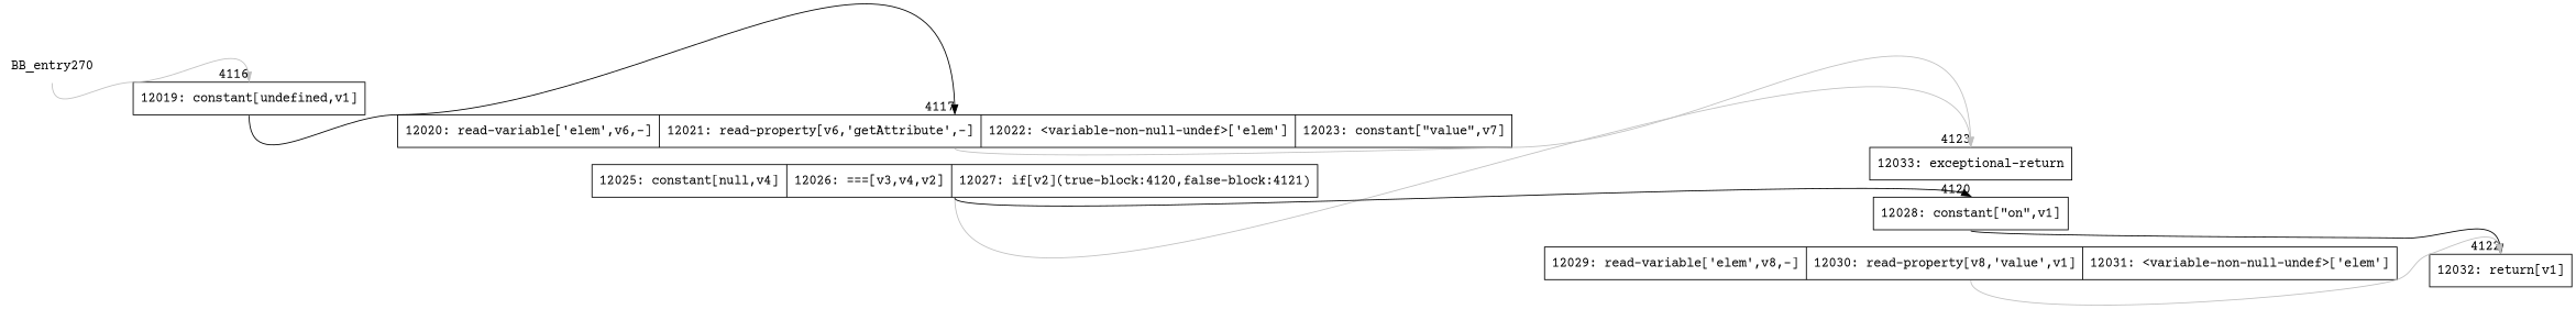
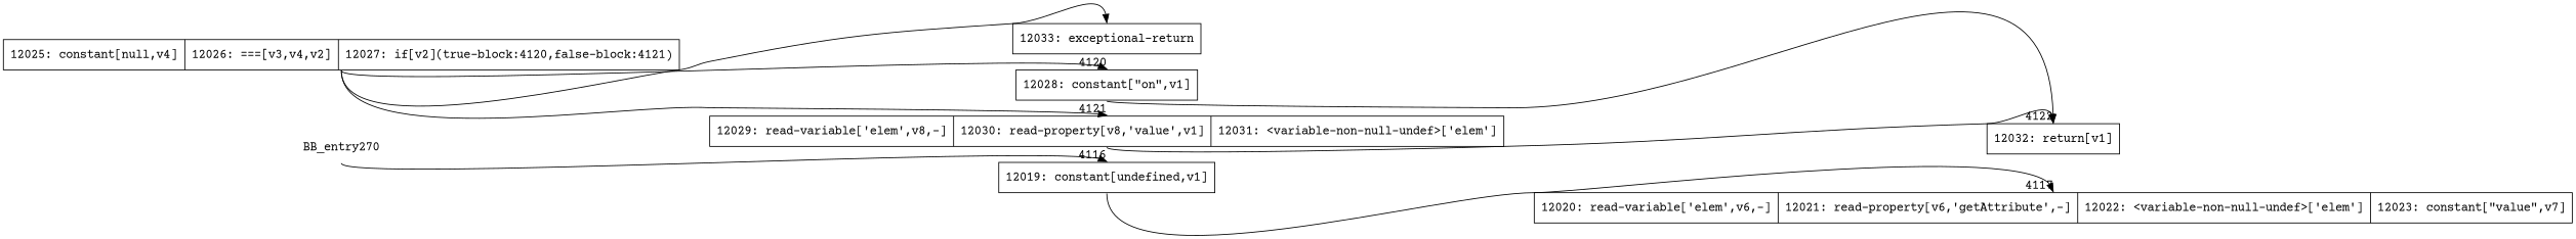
  digraph {
    fontname="Courier Prime"
    rankdir=LR
    node [fontname="Courier Prime" shape=record]
    edge [fontname="Courier Prime" headport=n tailport=s]
    n1 [label=BB_entry270 shape=none]
    n2 [label="{12019: constant[undefined,v1]}"]
    n3 [label="{12020: read-variable['elem',v6,-]|12021: read-property[v6,'getAttribute',-]|12022: \<variable-non-null-undef\>['elem']|12023: constant[\"value\",v7]}"]
    n4 [label="{12033: exceptional-return}"]
    n5 [label="{12025: constant[null,v4]|12026: ===[v3,v4,v2]|12027: if[v2](true-block:4120,false-block:4121)}"]
    n6 [label="{12028: constant[\"on\",v1]}"]
    n7 [label="{12029: read-variable['elem',v8,-]|12030: read-property[v8,'value',v1]|12031: \<variable-non-null-undef\>['elem']}"]
    n8 [label="{12032: return[v1]}"]
-   n1 -> n2 [headlabel="    4116" color=gray]
+   n1 -> n2 [headlabel="    4116"]
    n2 -> n3 [headlabel="      4117"]
-   n3 -> n4 [color=gray headlabel="      4123"]
-   n5 -> n4 [color=gray]
+   n5 -> n4 [color=black]
    n5 -> n6 [headlabel="      4120"]
+   n5 -> n7 [headlabel="      4121"]
    n6 -> n8 [headlabel="      4122"]
-   n7 -> n8 [color=gray]
+   n7 -> n8
  }
